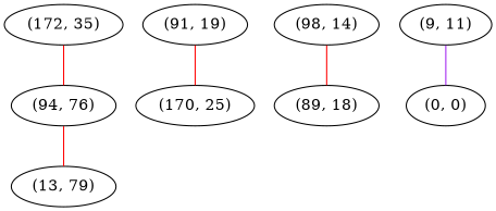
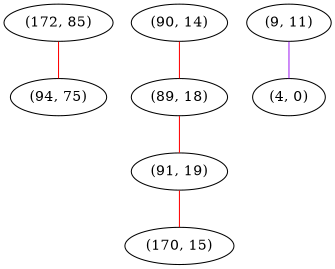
  graph {
    edge [color=red weight=1]
-   "(172, 85)" [label="(172, 35)"]
-   "(94, 76)"
-   "(13, 79)"
+   "(172, 85)"
+   "(94, 76)" [label="(94, 75)"]
    "(91, 19)"
-   "(170, 25)"
-   "(90, 14)" [label="(98, 14)"]
+   "(170, 25)" [label="(170, 15)"]
+   "(90, 14)"
    "(89, 18)"
    "(9, 11)"
-   "(0, 0)"
+   "(0, 0)" [label="(4, 0)"]
    "(172, 85)" -- "(94, 76)"
-   "(94, 76)" -- "(13, 79)"
    "(91, 19)" -- "(170, 25)"
    "(90, 14)" -- "(89, 18)"
+   "(89, 18)" -- "(91, 19)"
    "(9, 11)" -- "(0, 0)" [color=purple weight=4]
  }
